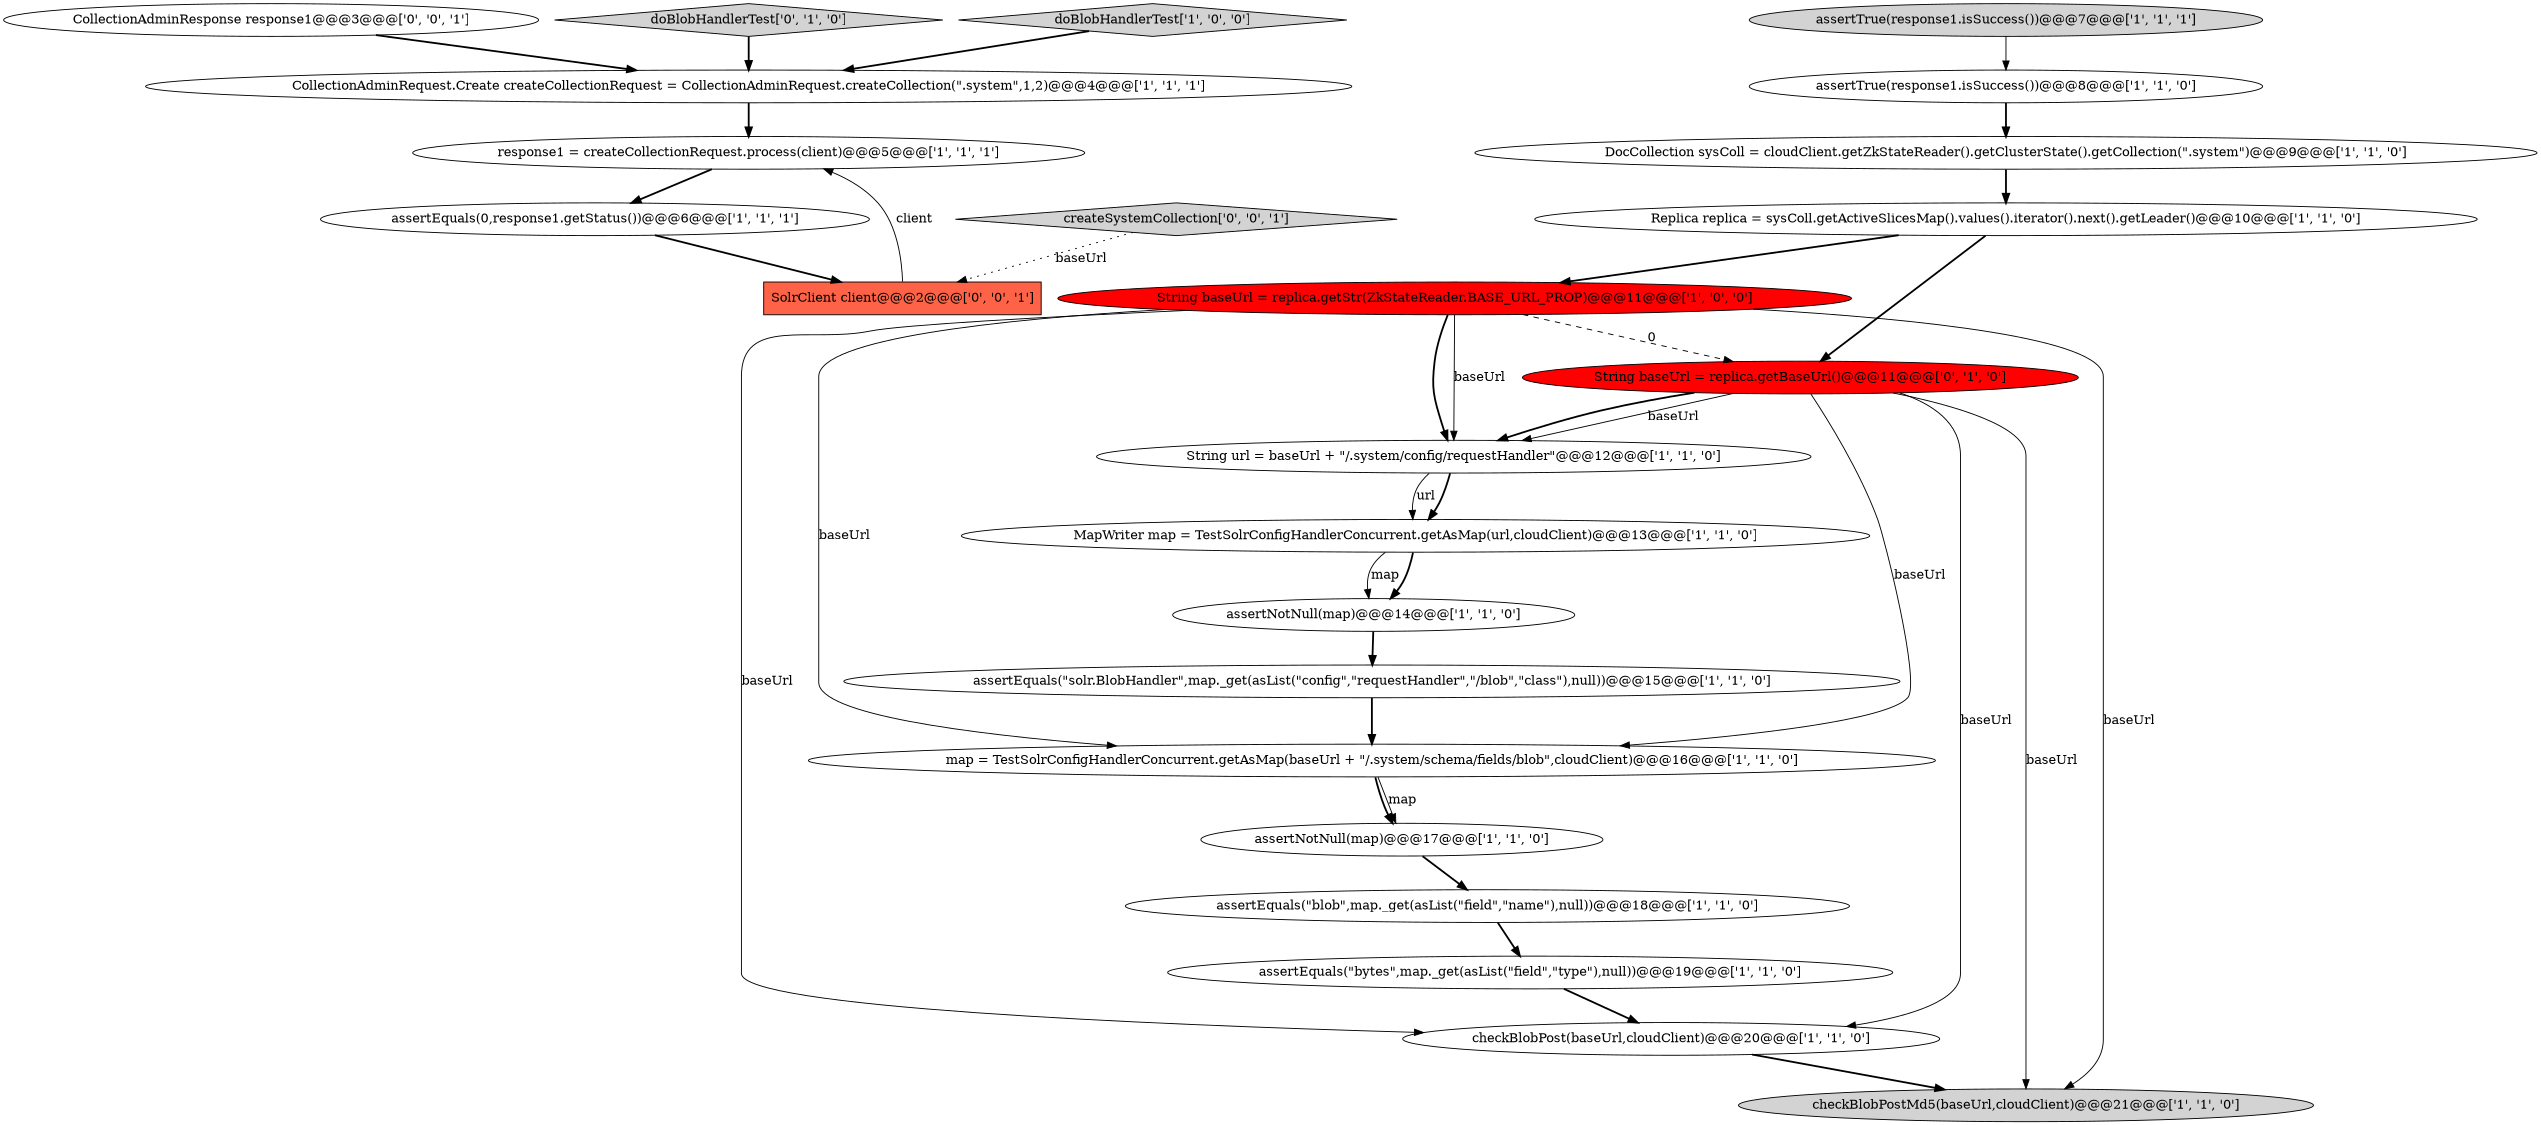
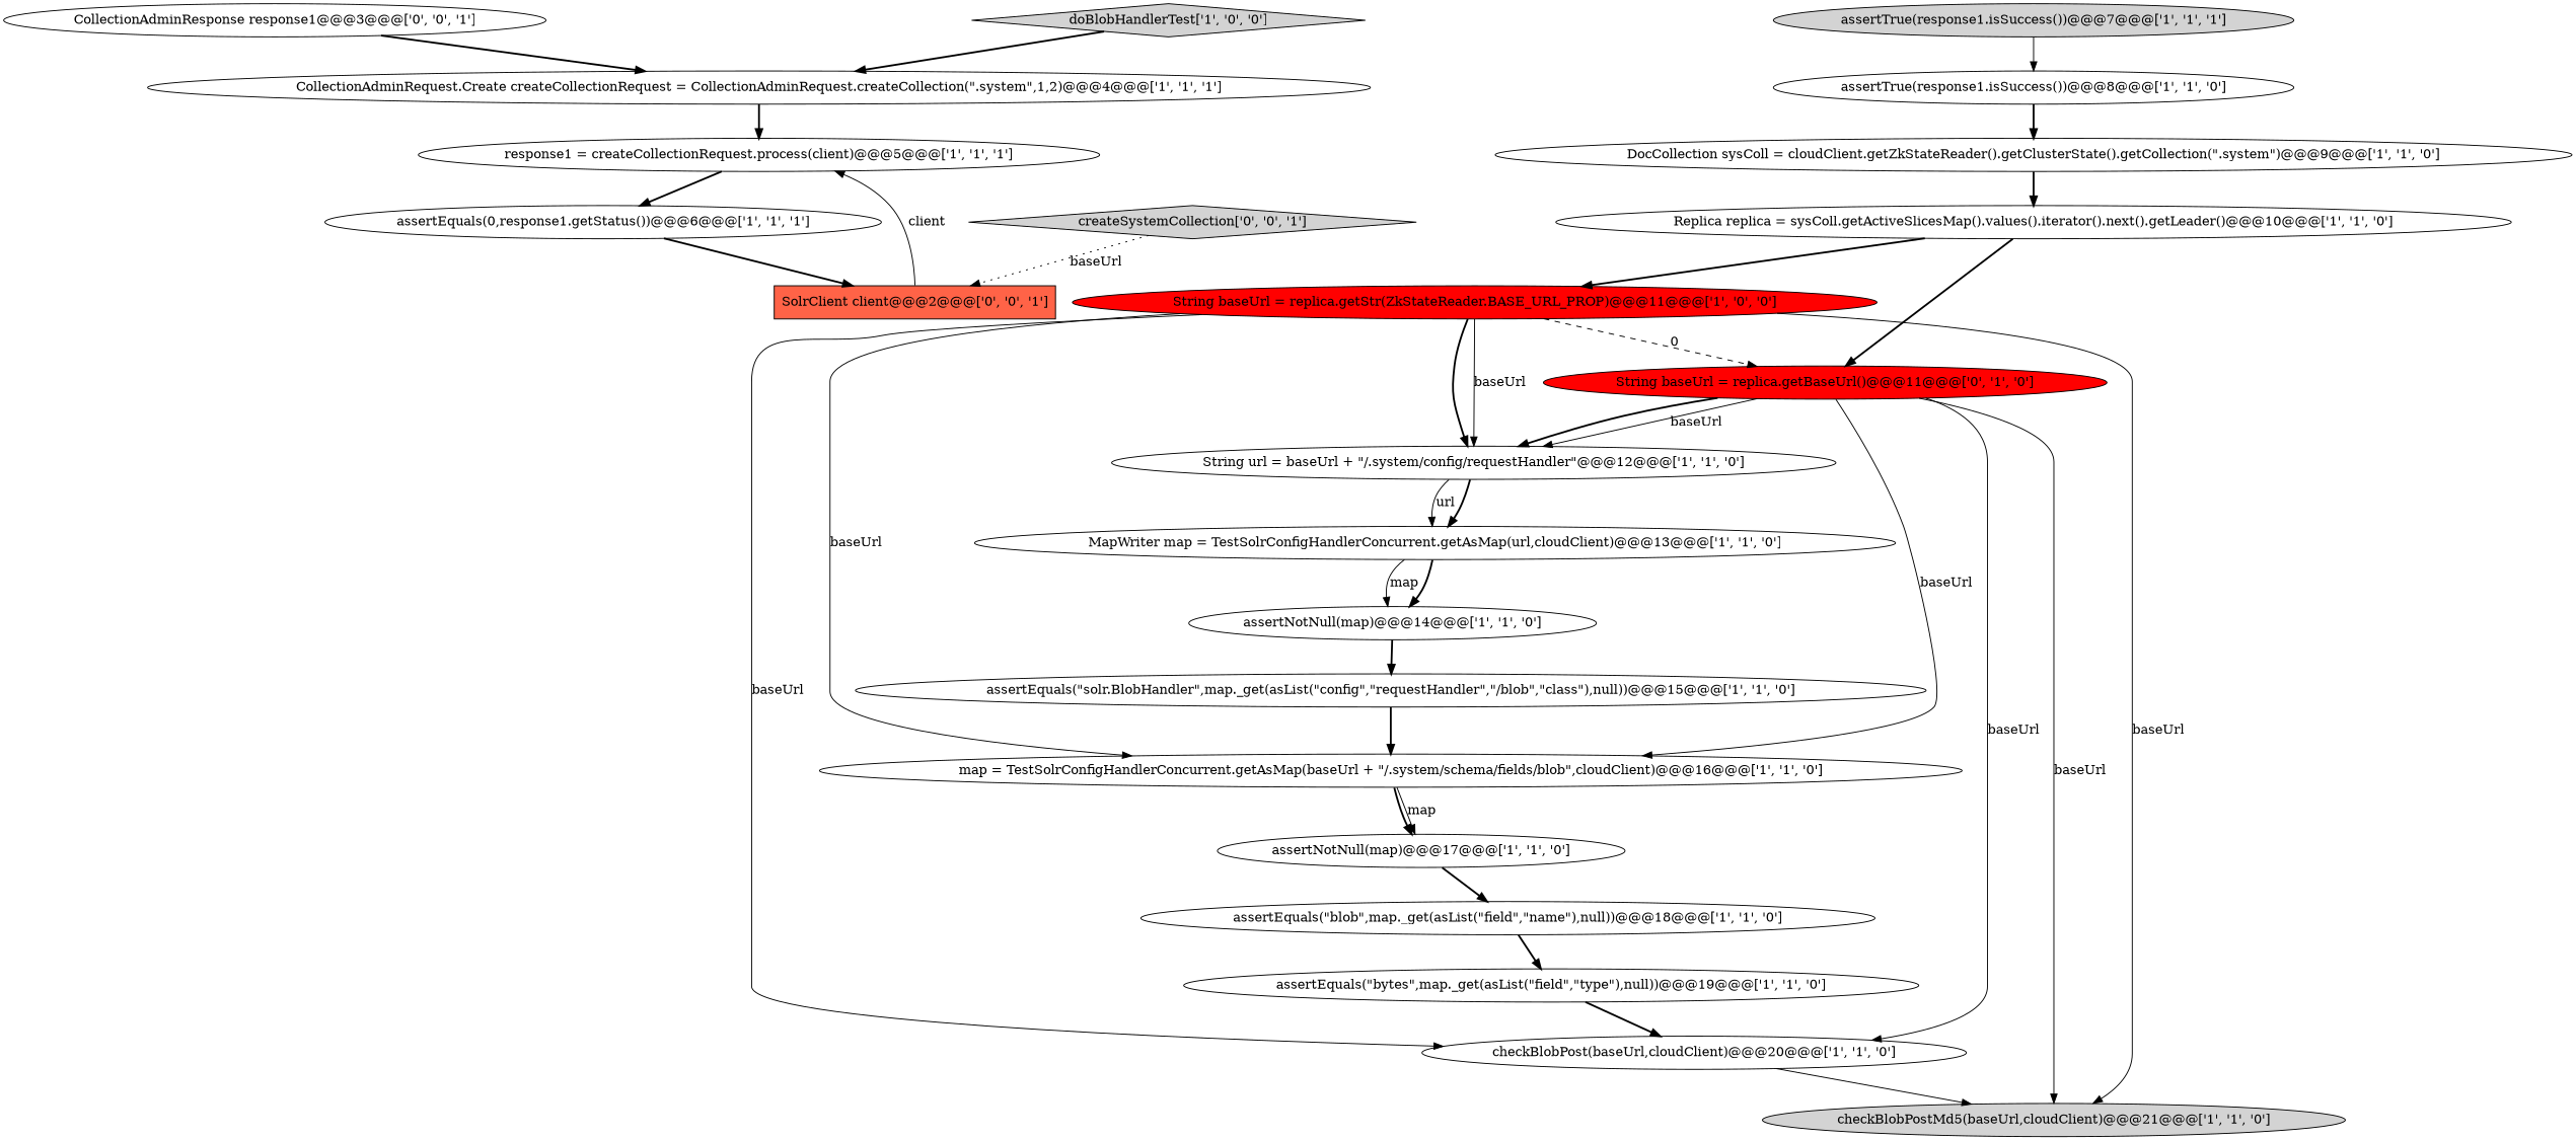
  digraph {
    node [fillcolor=white shape=ellipse style=filled]
    edge [style=bold]
    n1 [label="CollectionAdminResponse response1@@@3@@@['0', '0', '1']"]
    n2 [label="CollectionAdminRequest.Create createCollectionRequest = CollectionAdminRequest.createCollection(\".system\",1,2)@@@4@@@['1', '1', '1']"]
    n3 [label="response1 = createCollectionRequest.process(client)@@@5@@@['1', '1', '1']"]
    n4 [label="map = TestSolrConfigHandlerConcurrent.getAsMap(baseUrl + \"/.system/schema/fields/blob\",cloudClient)@@@16@@@['1', '1', '0']"]
    n5 [label="assertNotNull(map)@@@17@@@['1', '1', '0']"]
    n6 [label="assertEquals(\"blob\",map._get(asList(\"field\",\"name\"),null))@@@18@@@['1', '1', '0']"]
    n7 [label="checkBlobPost(baseUrl,cloudClient)@@@20@@@['1', '1', '0']"]
    n8 [fillcolor=lightgray label="checkBlobPostMd5(baseUrl,cloudClient)@@@21@@@['1', '1', '0']"]
    n9 [label="assertEquals(\"bytes\",map._get(asList(\"field\",\"type\"),null))@@@19@@@['1', '1', '0']"]
    n10 [label="assertEquals(0,response1.getStatus())@@@6@@@['1', '1', '1']"]
    n11 [fillcolor=tomato label="SolrClient client@@@2@@@['0', '0', '1']" shape=box]
    n12 [fillcolor=lightgray label="createSystemCollection['0', '0', '1']" shape=diamond]
    n13 [label="assertEquals(\"solr.BlobHandler\",map._get(asList(\"config\",\"requestHandler\",\"/blob\",\"class\"),null))@@@15@@@['1', '1', '0']"]
    n14 [label="Replica replica = sysColl.getActiveSlicesMap().values().iterator().next().getLeader()@@@10@@@['1', '1', '0']"]
    n15 [fillcolor=red label="String baseUrl = replica.getBaseUrl()@@@11@@@['0', '1', '0']"]
    n16 [fillcolor=red label="String baseUrl = replica.getStr(ZkStateReader.BASE_URL_PROP)@@@11@@@['1', '0', '0']"]
    n17 [label="String url = baseUrl + \"/.system/config/requestHandler\"@@@12@@@['1', '1', '0']"]
-   n18 [fillcolor=lightgray label="doBlobHandlerTest['0', '1', '0']" shape=diamond]
    n19 [fillcolor=lightgray label="doBlobHandlerTest['1', '0', '0']" shape=diamond]
    n20 [label="MapWriter map = TestSolrConfigHandlerConcurrent.getAsMap(url,cloudClient)@@@13@@@['1', '1', '0']"]
    n21 [label="assertNotNull(map)@@@14@@@['1', '1', '0']"]
    n22 [fillcolor=lightgray label="assertTrue(response1.isSuccess())@@@7@@@['1', '1', '1']"]
    n23 [label="assertTrue(response1.isSuccess())@@@8@@@['1', '1', '0']"]
    n24 [label="DocCollection sysColl = cloudClient.getZkStateReader().getClusterState().getCollection(\".system\")@@@9@@@['1', '1', '0']"]
    n1 -> n2
    n2 -> n3
    n3 -> n10
    n4 -> n5 [label=map style=solid]
    n4 -> n5
    n5 -> n6
    n6 -> n9
-   n7 -> n8
+   n7 -> n8 [style=solid]
    n9 -> n7
    n10 -> n11
    n11 -> n3 [label=client style=solid]
    n12 -> n11 [label=baseUrl style=dotted]
    n13 -> n4
    n14 -> n15
    n14 -> n16
    n15 -> n4 [label=baseUrl style=solid]
    n15 -> n7 [label=baseUrl style=solid]
    n15 -> n8 [label=baseUrl style=solid]
    n15 -> n17 [label=baseUrl style=solid]
    n15 -> n17
    n16 -> n4 [label=baseUrl style=solid]
    n16 -> n7 [label=baseUrl style=solid]
    n16 -> n8 [label=baseUrl style=solid]
    n16 -> n15 [label=0 style=dashed]
    n16 -> n17
    n16 -> n17 [label=baseUrl style=solid]
    n17 -> n20
    n17 -> n20 [label=url style=solid]
-   n18 -> n2
    n19 -> n2
    n20 -> n21
    n20 -> n21 [label=map style=solid]
    n21 -> n13
    n22 -> n23 [style=solid]
    n23 -> n24
    n24 -> n14
  }
